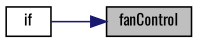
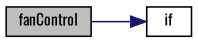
  digraph {
    rankdir=LR
    fontname=Oswald
    node [color=black fontname=Oswald fontsize=10 shape=record style=filled]
    n1 [fillcolor=grey75 fontcolor=black height=0.2 label=fanControl width=0.4]
    n2 [fillcolor=white height=0.2 label=if width=0.4]
-   n2 -> n1 [color=midnightblue fontname=Oswald fontsize=10 labelfontname=Helvetica labelfontsize=10 style=solid]
+   n1 -> n2 [color=midnightblue fontname=Oswald fontsize=10 labelfontname=Helvetica labelfontsize=10 style=solid]
  }
